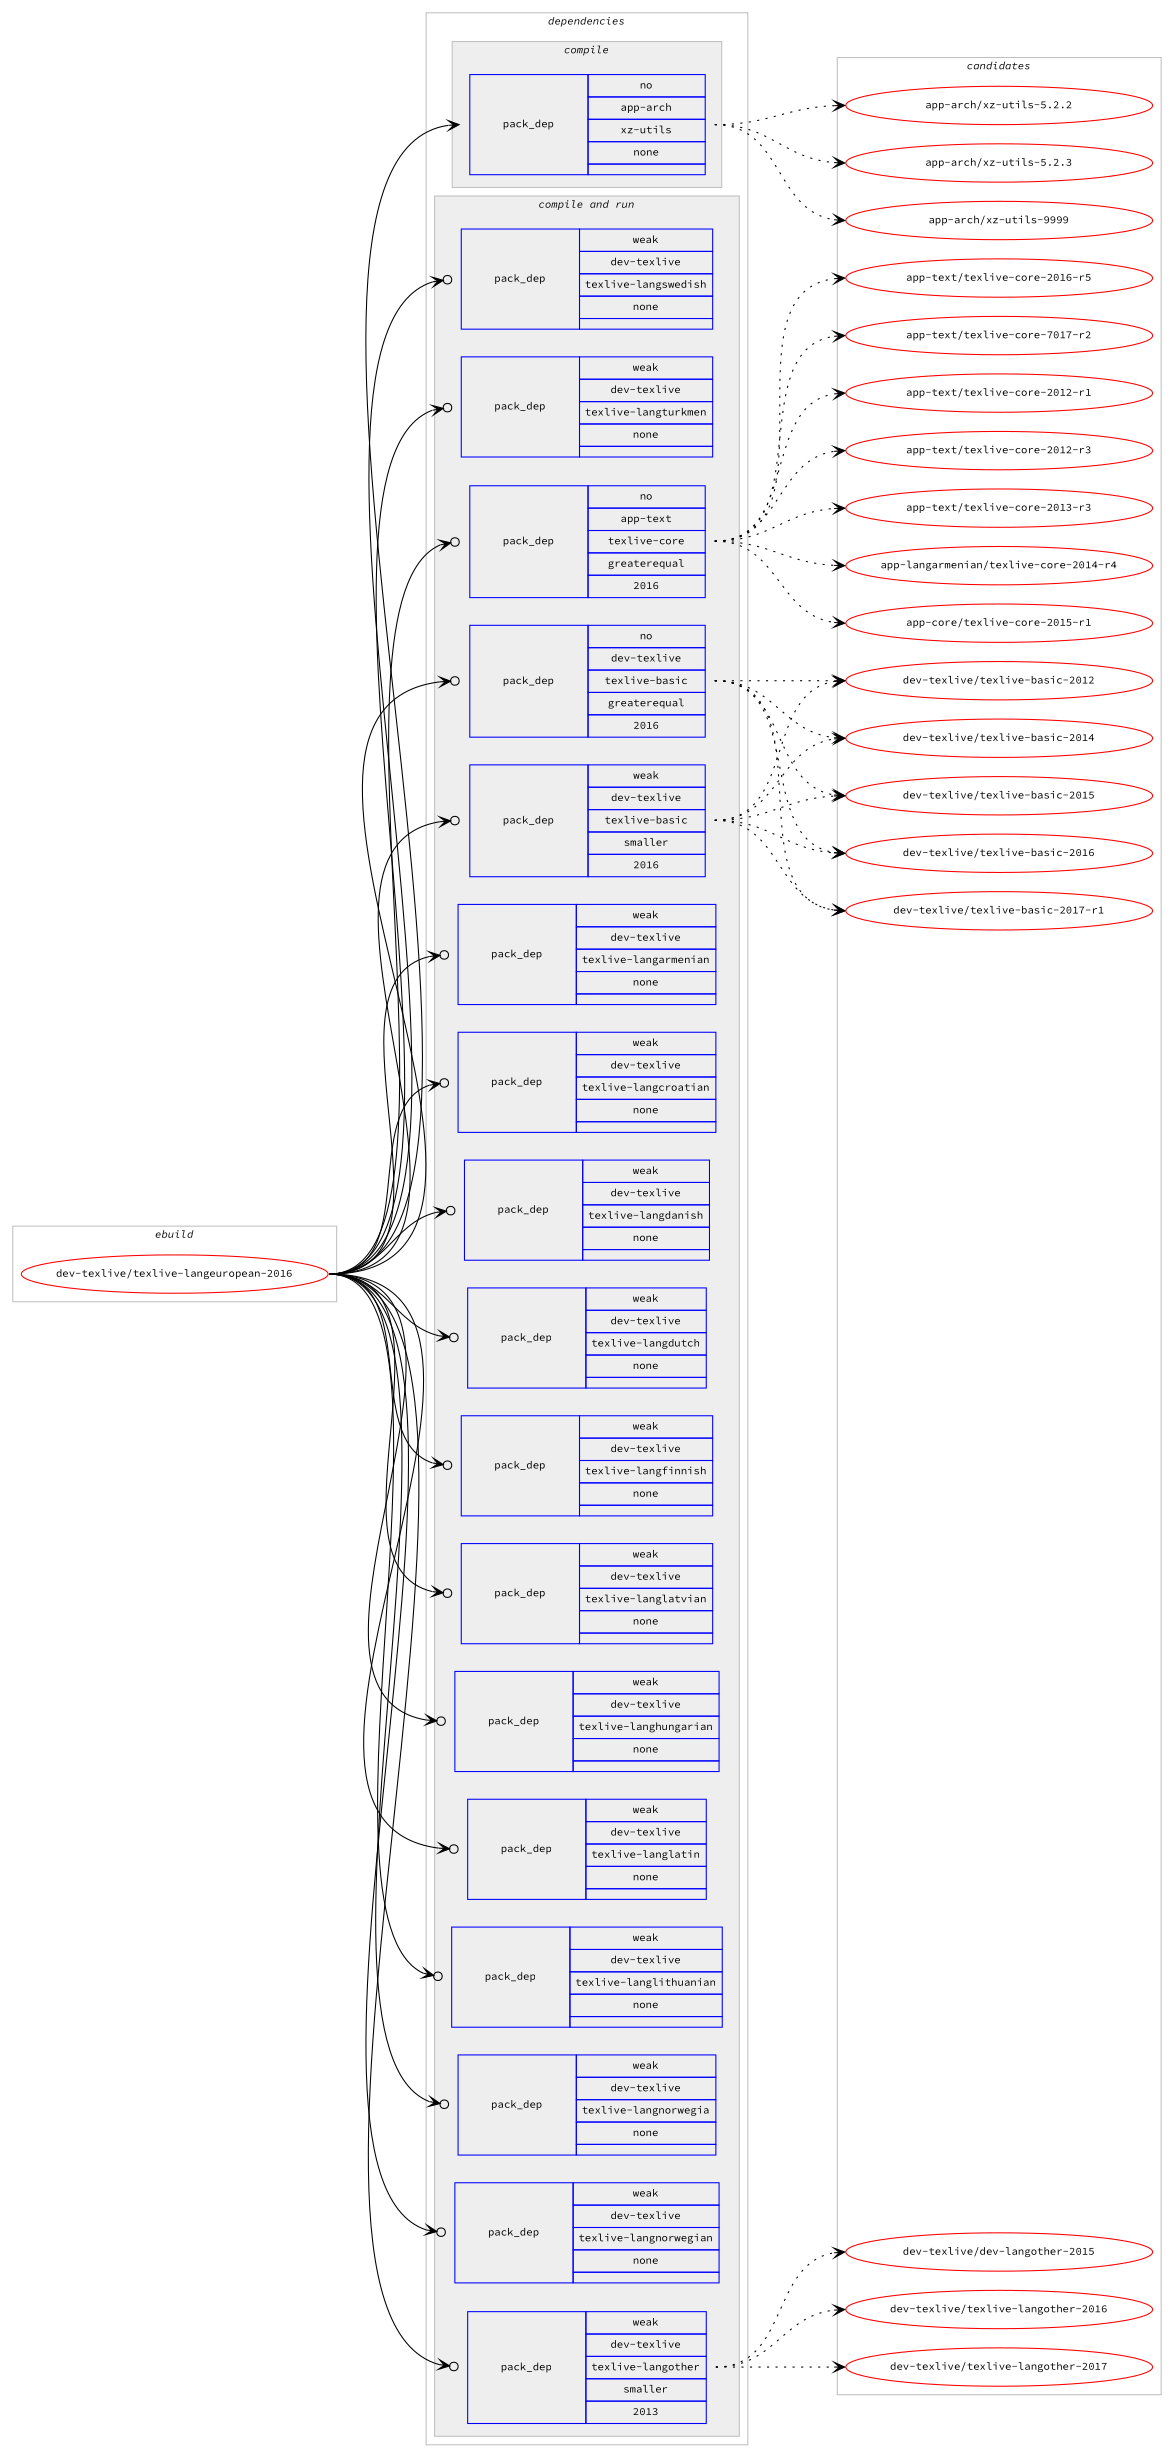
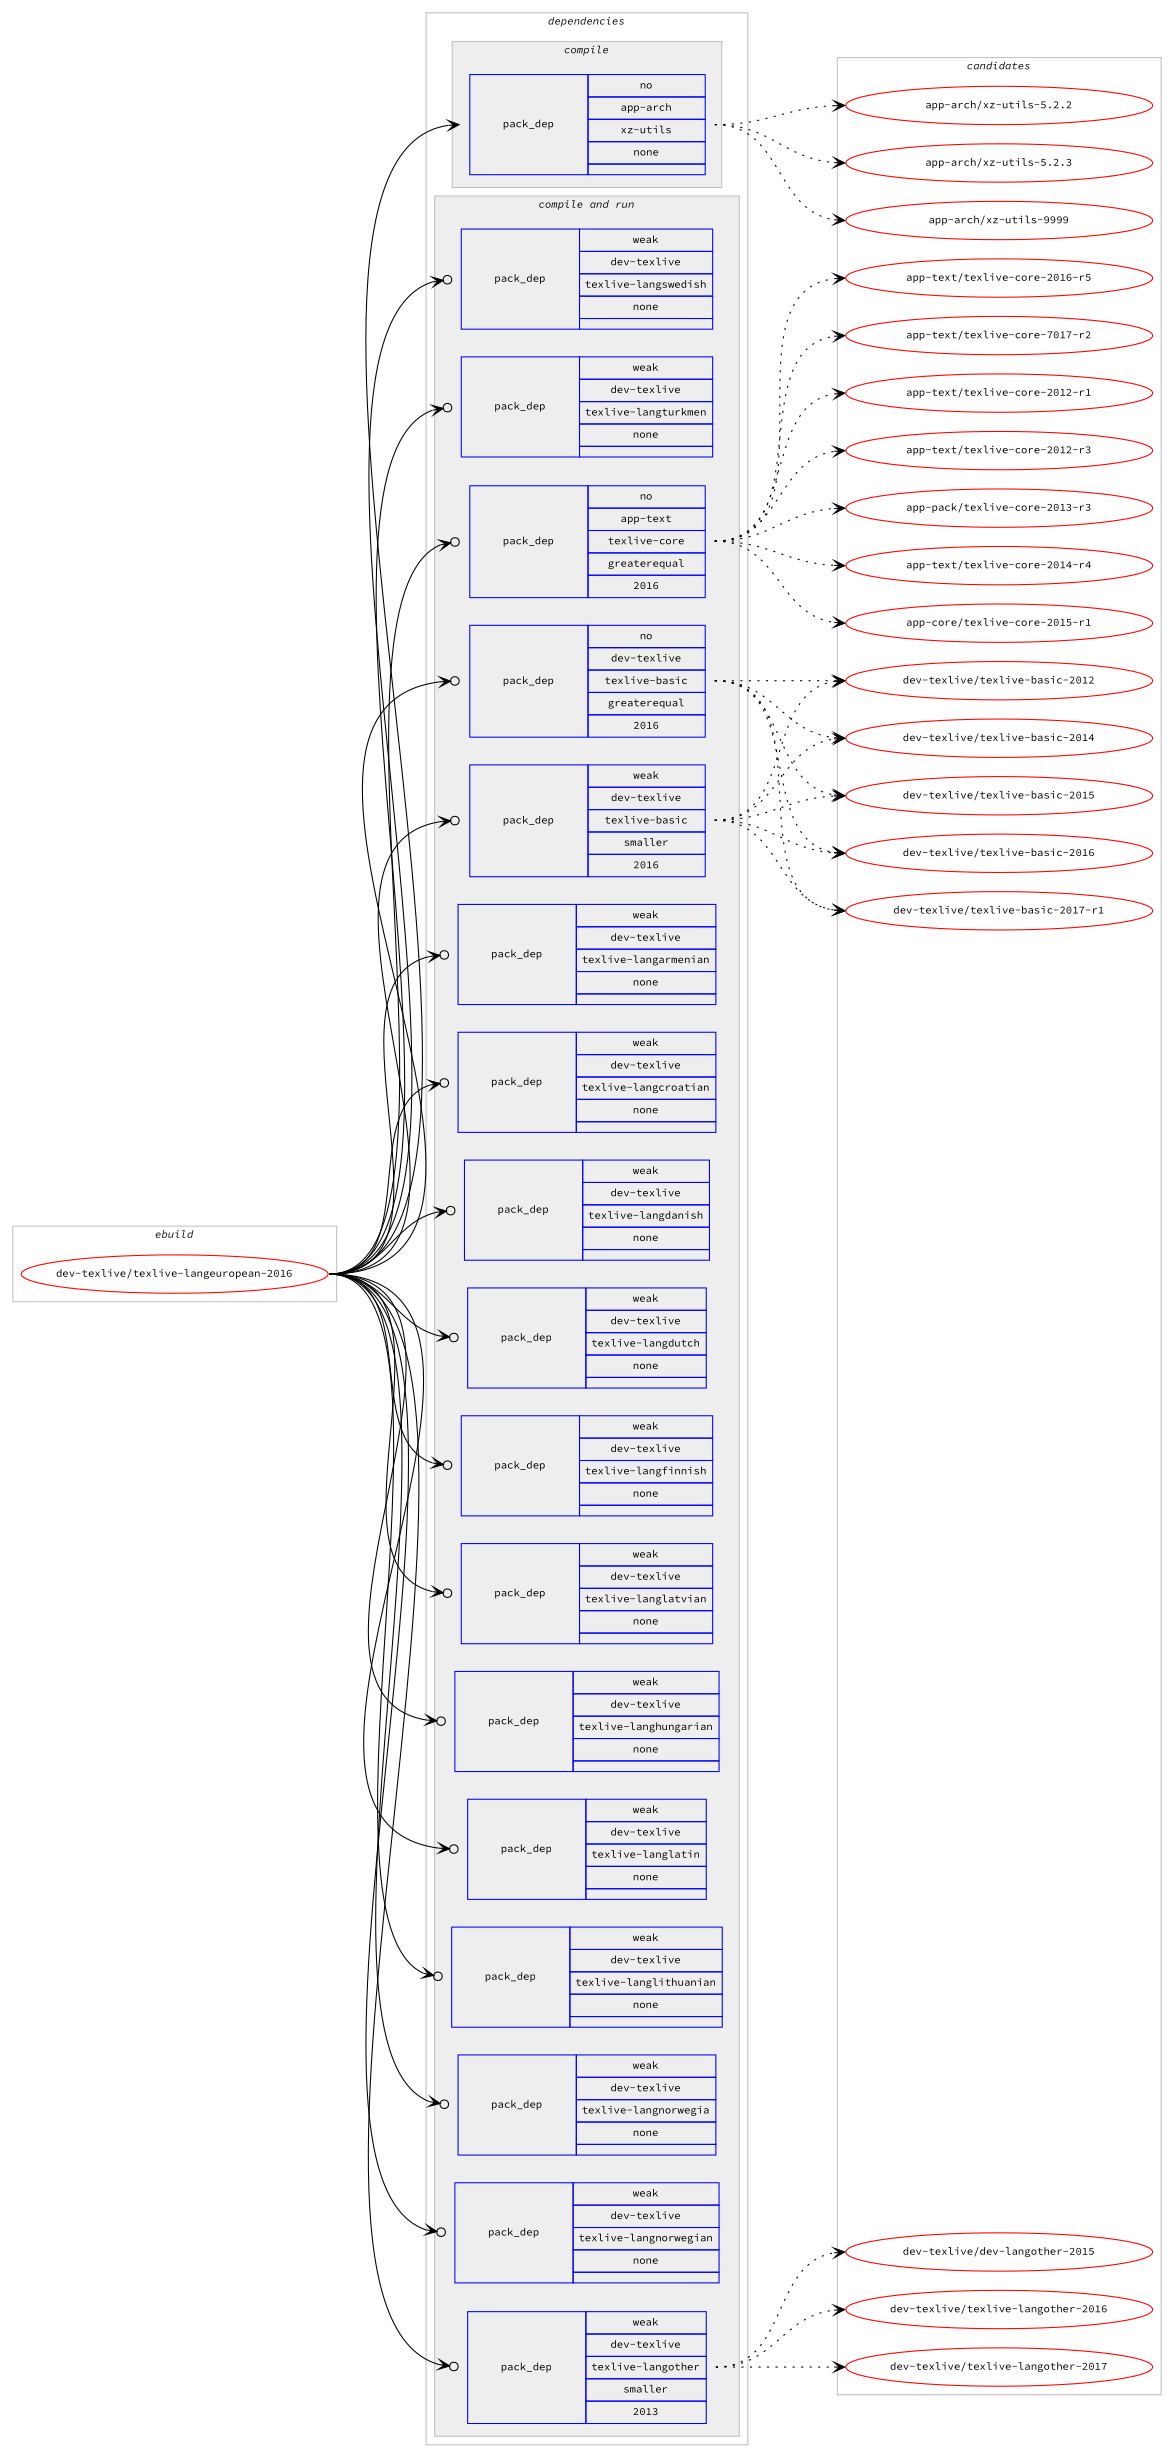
  digraph {
    compound=true
    concentrate=true
    fontname="Source Code Pro"
    fontsize=10
    newrank=true
    rankdir=LR
    ranksep=1.5
    node [color=red fontname="Source Code Pro" fontsize=10]
    edge [arrowhead=vee fontname="Source Code Pro" headport=w style=dotted tailport=e weight=100]
    n1 [label="dev-texlive/texlive-langeuropean-2016" width=4]
    n2 [color=blue label=<<TABLE BORDER="0" CELLBORDER="1" CELLSPACING="0" CELLPADDING="4" WIDTH="220"><TR><TD ROWSPAN="6" CELLPADDING="30">pack_dep</TD></TR><TR><TD WIDTH="110">no</TD></TR><TR><TD>app-arch</TD></TR><TR><TD>xz-utils</TD></TR><TR><TD>none</TD></TR><TR><TD></TD></TR></TABLE>> shape=none]
    n3 [color=blue label=<<TABLE BORDER="0" CELLBORDER="1" CELLSPACING="0" CELLPADDING="4" WIDTH="220"><TR><TD ROWSPAN="6" CELLPADDING="30">pack_dep</TD></TR><TR><TD WIDTH="110">no</TD></TR><TR><TD>app-text</TD></TR><TR><TD>texlive-core</TD></TR><TR><TD>greaterequal</TD></TR><TR><TD>2016</TD></TR></TABLE>> shape=none]
    n4 [color=blue label=<<TABLE BORDER="0" CELLBORDER="1" CELLSPACING="0" CELLPADDING="4" WIDTH="220"><TR><TD ROWSPAN="6" CELLPADDING="30">pack_dep</TD></TR><TR><TD WIDTH="110">no</TD></TR><TR><TD>dev-texlive</TD></TR><TR><TD>texlive-basic</TD></TR><TR><TD>greaterequal</TD></TR><TR><TD>2016</TD></TR></TABLE>> shape=none]
    n5 [color=blue label=<<TABLE BORDER="0" CELLBORDER="1" CELLSPACING="0" CELLPADDING="4" WIDTH="220"><TR><TD ROWSPAN="6" CELLPADDING="30">pack_dep</TD></TR><TR><TD WIDTH="110">weak</TD></TR><TR><TD>dev-texlive</TD></TR><TR><TD>texlive-basic</TD></TR><TR><TD>smaller</TD></TR><TR><TD>2016</TD></TR></TABLE>> shape=none]
    n6 [color=blue label=<<TABLE BORDER="0" CELLBORDER="1" CELLSPACING="0" CELLPADDING="4" WIDTH="220"><TR><TD ROWSPAN="6" CELLPADDING="30">pack_dep</TD></TR><TR><TD WIDTH="110">weak</TD></TR><TR><TD>dev-texlive</TD></TR><TR><TD>texlive-langarmenian</TD></TR><TR><TD>none</TD></TR><TR><TD></TD></TR></TABLE>> shape=none]
    n7 [color=blue label=<<TABLE BORDER="0" CELLBORDER="1" CELLSPACING="0" CELLPADDING="4" WIDTH="220"><TR><TD ROWSPAN="6" CELLPADDING="30">pack_dep</TD></TR><TR><TD WIDTH="110">weak</TD></TR><TR><TD>dev-texlive</TD></TR><TR><TD>texlive-langcroatian</TD></TR><TR><TD>none</TD></TR><TR><TD></TD></TR></TABLE>> shape=none]
    n8 [color=blue label=<<TABLE BORDER="0" CELLBORDER="1" CELLSPACING="0" CELLPADDING="4" WIDTH="220"><TR><TD ROWSPAN="6" CELLPADDING="30">pack_dep</TD></TR><TR><TD WIDTH="110">weak</TD></TR><TR><TD>dev-texlive</TD></TR><TR><TD>texlive-langdanish</TD></TR><TR><TD>none</TD></TR><TR><TD></TD></TR></TABLE>> shape=none]
    n9 [color=blue label=<<TABLE BORDER="0" CELLBORDER="1" CELLSPACING="0" CELLPADDING="4" WIDTH="220"><TR><TD ROWSPAN="6" CELLPADDING="30">pack_dep</TD></TR><TR><TD WIDTH="110">weak</TD></TR><TR><TD>dev-texlive</TD></TR><TR><TD>texlive-langdutch</TD></TR><TR><TD>none</TD></TR><TR><TD></TD></TR></TABLE>> shape=none]
    n10 [color=blue label=<<TABLE BORDER="0" CELLBORDER="1" CELLSPACING="0" CELLPADDING="4" WIDTH="220"><TR><TD ROWSPAN="6" CELLPADDING="30">pack_dep</TD></TR><TR><TD WIDTH="110">weak</TD></TR><TR><TD>dev-texlive</TD></TR><TR><TD>texlive-langfinnish</TD></TR><TR><TD>none</TD></TR><TR><TD></TD></TR></TABLE>> shape=none]
    n11 [color=blue label=<<TABLE BORDER="0" CELLBORDER="1" CELLSPACING="0" CELLPADDING="4" WIDTH="220"><TR><TD ROWSPAN="6" CELLPADDING="30">pack_dep</TD></TR><TR><TD WIDTH="110">weak</TD></TR><TR><TD>dev-texlive</TD></TR><TR><TD>texlive-langlatvian</TD></TR><TR><TD>none</TD></TR><TR><TD></TD></TR></TABLE>> shape=none]
    n12 [color=blue label=<<TABLE BORDER="0" CELLBORDER="1" CELLSPACING="0" CELLPADDING="4" WIDTH="220"><TR><TD ROWSPAN="6" CELLPADDING="30">pack_dep</TD></TR><TR><TD WIDTH="110">weak</TD></TR><TR><TD>dev-texlive</TD></TR><TR><TD>texlive-langhungarian</TD></TR><TR><TD>none</TD></TR><TR><TD></TD></TR></TABLE>> shape=none]
    n13 [color=blue label=<<TABLE BORDER="0" CELLBORDER="1" CELLSPACING="0" CELLPADDING="4" WIDTH="220"><TR><TD ROWSPAN="6" CELLPADDING="30">pack_dep</TD></TR><TR><TD WIDTH="110">weak</TD></TR><TR><TD>dev-texlive</TD></TR><TR><TD>texlive-langlatin</TD></TR><TR><TD>none</TD></TR><TR><TD></TD></TR></TABLE>> shape=none]
    n14 [color=blue label=<<TABLE BORDER="0" CELLBORDER="1" CELLSPACING="0" CELLPADDING="4" WIDTH="220"><TR><TD ROWSPAN="6" CELLPADDING="30">pack_dep</TD></TR><TR><TD WIDTH="110">weak</TD></TR><TR><TD>dev-texlive</TD></TR><TR><TD>texlive-langlithuanian</TD></TR><TR><TD>none</TD></TR><TR><TD></TD></TR></TABLE>> shape=none]
    n15 [color=blue label=<<TABLE BORDER="0" CELLBORDER="1" CELLSPACING="0" CELLPADDING="4" WIDTH="220"><TR><TD ROWSPAN="6" CELLPADDING="30">pack_dep</TD></TR><TR><TD WIDTH="110">weak</TD></TR><TR><TD>dev-texlive</TD></TR><TR><TD>texlive-langnorwegia</TD></TR><TR><TD>none</TD></TR><TR><TD></TD></TR></TABLE>> shape=none]
    n16 [color=blue label=<<TABLE BORDER="0" CELLBORDER="1" CELLSPACING="0" CELLPADDING="4" WIDTH="220"><TR><TD ROWSPAN="6" CELLPADDING="30">pack_dep</TD></TR><TR><TD WIDTH="110">weak</TD></TR><TR><TD>dev-texlive</TD></TR><TR><TD>texlive-langnorwegian</TD></TR><TR><TD>none</TD></TR><TR><TD></TD></TR></TABLE>> shape=none]
    n17 [color=blue label=<<TABLE BORDER="0" CELLBORDER="1" CELLSPACING="0" CELLPADDING="4" WIDTH="220"><TR><TD ROWSPAN="6" CELLPADDING="30">pack_dep</TD></TR><TR><TD WIDTH="110">weak</TD></TR><TR><TD>dev-texlive</TD></TR><TR><TD>texlive-langother</TD></TR><TR><TD>smaller</TD></TR><TR><TD>2013</TD></TR></TABLE>> shape=none]
    n18 [color=blue label=<<TABLE BORDER="0" CELLBORDER="1" CELLSPACING="0" CELLPADDING="4" WIDTH="220"><TR><TD ROWSPAN="6" CELLPADDING="30">pack_dep</TD></TR><TR><TD WIDTH="110">weak</TD></TR><TR><TD>dev-texlive</TD></TR><TR><TD>texlive-langswedish</TD></TR><TR><TD>none</TD></TR><TR><TD></TD></TR></TABLE>> shape=none]
    n19 [color=blue label=<<TABLE BORDER="0" CELLBORDER="1" CELLSPACING="0" CELLPADDING="4" WIDTH="220"><TR><TD ROWSPAN="6" CELLPADDING="30">pack_dep</TD></TR><TR><TD WIDTH="110">weak</TD></TR><TR><TD>dev-texlive</TD></TR><TR><TD>texlive-langturkmen</TD></TR><TR><TD>none</TD></TR><TR><TD></TD></TR></TABLE>> shape=none]
    n20 [label="app-arch/xz-utils-5.2.2" width=4]
    n21 [label="app-arch/xz-utils-5.2.3" width=4]
    n22 [label="app-arch/xz-utils-9999" width=4]
    n23 [label="app-text/texlive-core-2012-r1" width=4]
    n24 [label="app-text/texlive-core-2012-r3" width=4]
-   n25 [label="app-text/texlive-core-2013-r3" width=4]
-   n26 [label="app-langarmenian/texlive-core-2014-r4" width=4]
+   n25 [label="app-pack/texlive-core-2013-r3" width=4]
+   n26 [label="app-text/texlive-core-2014-r4" width=4]
    n27 [label="app-core/texlive-core-2015-r1" width=4]
    n28 [label="app-text/texlive-core-2016-r5" width=4]
    n29 [label="app-text/texlive-core-7017-r2" width=4]
    n30 [label="dev-texlive/texlive-basic-2012" width=4]
    n31 [label="dev-texlive/texlive-basic-2014" width=4]
    n32 [label="dev-texlive/texlive-basic-2015" width=4]
    n33 [label="dev-texlive/texlive-basic-2016" width=4]
    n34 [label="dev-texlive/texlive-basic-2017-r1" width=4]
    n35 [label="dev-texlive/dev-langother-2015" width=4]
    n36 [label="dev-texlive/texlive-langother-2016" width=4]
    n37 [label="dev-texlive/texlive-langother-2017" width=4]
    subgraph cluster_1 {
      color=gray
      label=<<i>ebuild</i>>
      rank=same
      n1
    }
    subgraph cluster_2 {
      color=gray
      label=<<i>dependencies</i>>
      subgraph cluster_3 {
        color=gray
        fillcolor="#eeeeee"
        label=<<i>compile</i>>
        style=filled
        subgraph sub_4 {
          color=gray
          fillcolor="#eeeeee"
          label=<<i>compile</i>>
          style=filled
          n2
        }
      }
      subgraph cluster_5 {
        color=gray
        fillcolor="#eeeeee"
        label=<<i>compile and run</i>>
        style=filled
        subgraph sub_6 {
          color=gray
          fillcolor="#eeeeee"
          label=<<i>compile and run</i>>
          style=filled
          n3
        }
        subgraph sub_7 {
          color=gray
          fillcolor="#eeeeee"
          label=<<i>compile and run</i>>
          style=filled
          n4
        }
        subgraph sub_8 {
          color=gray
          fillcolor="#eeeeee"
          label=<<i>compile and run</i>>
          style=filled
          n5
        }
        subgraph sub_9 {
          color=gray
          fillcolor="#eeeeee"
          label=<<i>compile and run</i>>
          style=filled
          n6
        }
        subgraph sub_10 {
          color=gray
          fillcolor="#eeeeee"
          label=<<i>compile and run</i>>
          style=filled
          n7
        }
        subgraph sub_11 {
          color=gray
          fillcolor="#eeeeee"
          label=<<i>compile and run</i>>
          style=filled
          n8
        }
        subgraph sub_12 {
          color=gray
          fillcolor="#eeeeee"
          label=<<i>compile and run</i>>
          style=filled
          n9
        }
        subgraph sub_13 {
          color=gray
          fillcolor="#eeeeee"
          label=<<i>compile and run</i>>
          style=filled
          n10
        }
        subgraph sub_14 {
          color=gray
          fillcolor="#eeeeee"
          label=<<i>compile and run</i>>
          style=filled
          n11
        }
        subgraph sub_15 {
          color=gray
          fillcolor="#eeeeee"
          label=<<i>compile and run</i>>
          style=filled
          n12
        }
        subgraph sub_16 {
          color=gray
          fillcolor="#eeeeee"
          label=<<i>compile and run</i>>
          style=filled
          n13
        }
        subgraph sub_17 {
          color=gray
          fillcolor="#eeeeee"
          label=<<i>compile and run</i>>
          style=filled
          n14
        }
        subgraph sub_18 {
          color=gray
          fillcolor="#eeeeee"
          label=<<i>compile and run</i>>
          style=filled
          n15
        }
        subgraph sub_19 {
          color=gray
          fillcolor="#eeeeee"
          label=<<i>compile and run</i>>
          style=filled
          n16
        }
        subgraph sub_20 {
          color=gray
          fillcolor="#eeeeee"
          label=<<i>compile and run</i>>
          style=filled
          n17
        }
        subgraph sub_21 {
          color=gray
          fillcolor="#eeeeee"
          label=<<i>compile and run</i>>
          style=filled
          n18
        }
        subgraph sub_22 {
          color=gray
          fillcolor="#eeeeee"
          label=<<i>compile and run</i>>
          style=filled
          n19
        }
      }
      subgraph cluster_23 {
        color=gray
        fillcolor="#eeeeee"
        label=<<i>run</i>>
        style=filled
      }
    }
    subgraph cluster_24 {
      color=gray
      label=<<i>candidates</i>>
      rank=same
      subgraph sub_25 {
        color=black
        label=<<i>candidates</i>>
        nodesep=1
        rank=same
        n20
        n21
        n22
      }
      subgraph sub_26 {
        color=black
        label=<<i>candidates</i>>
        nodesep=1
        rank=same
        n23
        n24
        n25
        n26
        n27
        n28
        n29
      }
      subgraph sub_27 {
        color=black
        label=<<i>candidates</i>>
        nodesep=1
        rank=same
        n30
        n31
        n32
        n33
        n34
      }
      subgraph sub_28 {
        color=black
        label=<<i>candidates</i>>
        nodesep=1
        rank=same
        n30
        n31
        n32
        n33
        n34
      }
      subgraph sub_29 {
        color=black
        label=<<i>candidates</i>>
        nodesep=1
        rank=same
      }
      subgraph sub_30 {
        color=black
        label=<<i>candidates</i>>
        nodesep=1
        rank=same
      }
      subgraph sub_31 {
        color=black
        label=<<i>candidates</i>>
        nodesep=1
        rank=same
      }
      subgraph sub_32 {
        color=black
        label=<<i>candidates</i>>
        nodesep=1
        rank=same
      }
      subgraph sub_33 {
        color=black
        label=<<i>candidates</i>>
        nodesep=1
        rank=same
      }
      subgraph sub_34 {
        color=black
        label=<<i>candidates</i>>
        nodesep=1
        rank=same
      }
      subgraph sub_35 {
        color=black
        label=<<i>candidates</i>>
        nodesep=1
        rank=same
      }
      subgraph sub_36 {
        color=black
        label=<<i>candidates</i>>
        nodesep=1
        rank=same
      }
      subgraph sub_37 {
        color=black
        label=<<i>candidates</i>>
        nodesep=1
        rank=same
      }
      subgraph sub_38 {
        color=black
        label=<<i>candidates</i>>
        nodesep=1
        rank=same
      }
      subgraph sub_39 {
        color=black
        label=<<i>candidates</i>>
        nodesep=1
        rank=same
      }
      subgraph sub_40 {
        color=black
        label=<<i>candidates</i>>
        nodesep=1
        rank=same
        n35
        n36
        n37
      }
      subgraph sub_41 {
        color=black
        label=<<i>candidates</i>>
        nodesep=1
        rank=same
      }
      subgraph sub_42 {
        color=black
        label=<<i>candidates</i>>
        nodesep=1
        rank=same
      }
    }
    n1 -> n2 [style=solid weight=20]
    n1 -> n3 [arrowhead=odotvee style=solid weight=20]
    n1 -> n4 [arrowhead=odotvee style=solid weight=20]
    n1 -> n5 [arrowhead=odotvee style=solid weight=20]
    n1 -> n6 [arrowhead=odotvee style=solid weight=20]
    n1 -> n7 [arrowhead=odotvee style=solid weight=20]
    n1 -> n8 [arrowhead=odotvee style=solid weight=20]
    n1 -> n9 [arrowhead=odotvee style=solid weight=20]
    n1 -> n10 [arrowhead=odotvee style=solid weight=20]
    n1 -> n11 [arrowhead=odotvee style=solid weight=20]
    n1 -> n12 [arrowhead=odotvee style=solid weight=20]
    n1 -> n13 [arrowhead=odotvee style=solid weight=20]
    n1 -> n14 [arrowhead=odotvee style=solid weight=20]
    n1 -> n15 [arrowhead=odotvee style=solid weight=20]
    n1 -> n16 [arrowhead=odotvee style=solid weight=20]
    n1 -> n17 [arrowhead=odotvee style=solid weight=20]
    n1 -> n18 [arrowhead=odotvee style=solid weight=20]
    n1 -> n19 [arrowhead=odotvee style=solid weight=20]
    n2 -> n20
    n2 -> n21
    n2 -> n22
    n3 -> n23
    n3 -> n24
    n3 -> n25
    n3 -> n26
    n3 -> n27
    n3 -> n28
    n3 -> n29
    n4 -> n30
    n4 -> n31
    n4 -> n32
    n4 -> n33
    n4 -> n34
    n5 -> n30
    n5 -> n31
    n5 -> n32
    n5 -> n33
    n5 -> n34
    n17 -> n35
    n17 -> n36
    n17 -> n37
  }
